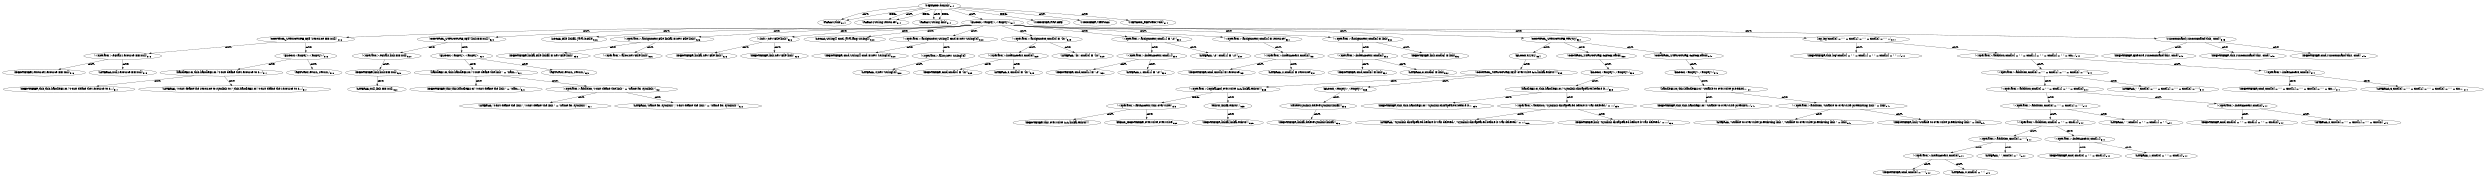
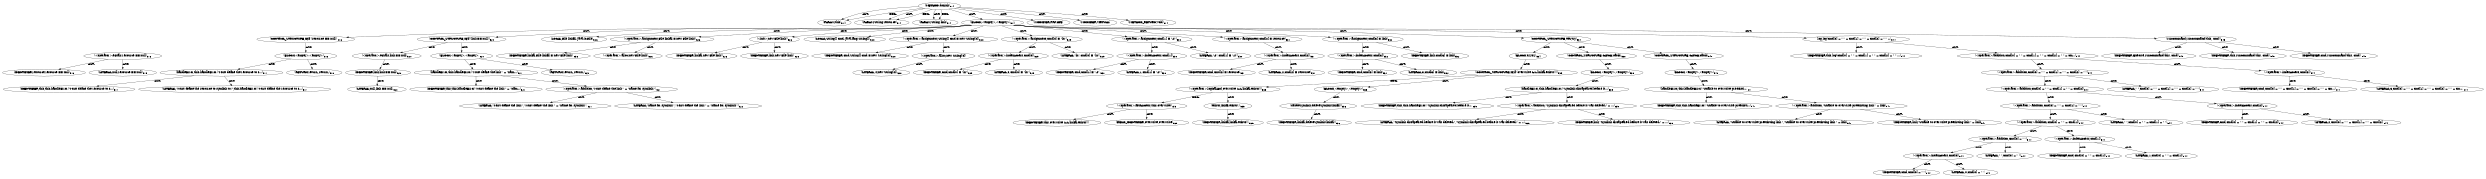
  digraph {
    n1 [label=<(METHOD,doLink)<SUB>514</SUB>>]
    n2 [label=<(PARAM,this)<SUB>514</SUB>>]
    n3 [label=<(PARAM,String resource)<SUB>514</SUB>>]
    n4 [label=<(PARAM,String link)<SUB>514</SUB>>]
    n5 [label=<(BLOCK,&lt;empty&gt;,&lt;empty&gt;)<SUB>514</SUB>>]
    n6 [label=<(MODIFIER,PRIVATE)>]
    n7 [label=<(MODIFIER,VIRTUAL)>]
    n8 [label=<(METHOD_RETURN,void)<SUB>514</SUB>>]
    n9 [label=<(CONTROL_STRUCTURE,IF,if (resource == null))<SUB>516</SUB>>]
    n10 [label=<(CONTROL_STRUCTURE,IF,if (link == null))<SUB>520</SUB>>]
    n11 [label=<(LOCAL,File linkfil: java.io.File)<SUB>526</SUB>>]
    n12 [label=<(&lt;operator&gt;.assignment,File linkfil = new File(link))<SUB>526</SUB>>]
    n13 [label=<(&lt;init&gt;,new File(link))<SUB>526</SUB>>]
    n14 [label=<(LOCAL,String[] cmd: java.lang.String[])<SUB>528</SUB>>]
    n15 [label=<(&lt;operator&gt;.assignment,String[] cmd = new String[4])<SUB>528</SUB>>]
    n16 [label=<(&lt;operator&gt;.assignment,cmd[0] = &quot;ln&quot;)<SUB>529</SUB>>]
    n17 [label=<(&lt;operator&gt;.assignment,cmd[1] = &quot;-s&quot;)<SUB>530</SUB>>]
    n18 [label=<(&lt;operator&gt;.assignment,cmd[2] = resource)<SUB>531</SUB>>]
    n19 [label=<(&lt;operator&gt;.assignment,cmd[3] = link)<SUB>532</SUB>>]
    n20 [label=<(CONTROL_STRUCTURE,TRY,try)<SUB>534</SUB>>]
    n21 [label=<(log,log(cmd[0] + &quot; &quot; + cmd[1] + &quot; &quot; + cmd[2] + &quot; &quot; ...)<SUB>544</SUB>>]
    n22 [label=<(runCommand,runCommand(this, cmd))<SUB>545</SUB>>]
    n23 [label=<(&lt;operator&gt;.equals,resource == null)<SUB>516</SUB>>]
    n24 [label=<(BLOCK,&lt;empty&gt;,&lt;empty&gt;)<SUB>516</SUB>>]
    n25 [label=<(&lt;operator&gt;.equals,link == null)<SUB>520</SUB>>]
    n26 [label=<(BLOCK,&lt;empty&gt;,&lt;empty&gt;)<SUB>520</SUB>>]
    n27 [label=<(IDENTIFIER,linkfil,File linkfil = new File(link))<SUB>536</SUB>>]
    n28 [label=<(&lt;operator&gt;.alloc,new File(link))<SUB>526</SUB>>]
    n29 [label=<(IDENTIFIER,linkfil,new File(link))<SUB>526</SUB>>]
    n30 [label=<(IDENTIFIER,link,new File(link))<SUB>526</SUB>>]
    n31 [label=<(IDENTIFIER,cmd,String[] cmd = new String[4])<SUB>528</SUB>>]
    n32 [label=<(&lt;operator&gt;.alloc,new String[4])>]
    n33 [label=<(&lt;operator&gt;.indexAccess,cmd[0])<SUB>529</SUB>>]
    n34 [label=<(LITERAL,&quot;ln&quot;,cmd[0] = &quot;ln&quot;)<SUB>529</SUB>>]
    n35 [label=<(&lt;operator&gt;.indexAccess,cmd[1])<SUB>530</SUB>>]
    n36 [label=<(LITERAL,&quot;-s&quot;,cmd[1] = &quot;-s&quot;)<SUB>530</SUB>>]
    n37 [label=<(&lt;operator&gt;.indexAccess,cmd[2])<SUB>531</SUB>>]
    n38 [label=<(&lt;operator&gt;.indexAccess,cmd[3])<SUB>532</SUB>>]
    n39 [label=<(IDENTIFIER,link,cmd[3] = link)<SUB>532</SUB>>]
    n40 [label=<(BLOCK,try,try)<SUB>534</SUB>>]
    n41 [label=<(CONTROL_STRUCTURE,CATCH,catch)<SUB>538</SUB>>]
    n42 [label=<(CONTROL_STRUCTURE,CATCH,catch)<SUB>540</SUB>>]
    n43 [label=<(IDENTIFIER,this,log(cmd[0] + &quot; &quot; + cmd[1] + &quot; &quot; + cmd[2] + &quot; &quot; ...)<SUB>544</SUB>>]
    n44 [label=<(&lt;operator&gt;.addition,cmd[0] + &quot; &quot; + cmd[1] + &quot; &quot; + cmd[2] + &quot; &quot; + cm...)<SUB>544</SUB>>]
    n45 [label=<(IDENTIFIER,Execute,runCommand(this, cmd))<SUB>545</SUB>>]
    n46 [label=<(IDENTIFIER,this,runCommand(this, cmd))<SUB>545</SUB>>]
    n47 [label=<(IDENTIFIER,cmd,runCommand(this, cmd))<SUB>545</SUB>>]
    n48 [label=<(IDENTIFIER,resource,resource == null)<SUB>516</SUB>>]
    n49 [label=<(LITERAL,null,resource == null)<SUB>519</SUB>>]
    n50 [label=<(handleError,this.handleError(&quot;Must define the resource to s...)<SUB>517</SUB>>]
    n51 [label=<(RETURN,return;,return;)<SUB>518</SUB>>]
    n52 [label=<(IDENTIFIER,this,this.handleError(&quot;Must define the resource to s...)<SUB>517</SUB>>]
    n53 [label=<(LITERAL,&quot;Must define the resource to symlink to!&quot;,this.handleError(&quot;Must define the resource to s...)<SUB>517</SUB>>]
    n54 [label=<(IDENTIFIER,link,link == null)<SUB>520</SUB>>]
    n55 [label=<(handleError,this.handleError(&quot;Must define the link &quot; + &quot;nam...)<SUB>521</SUB>>]
    n56 [label=<(RETURN,return;,return;)<SUB>523</SUB>>]
    n57 [label=<(LITERAL,null,link == null)<SUB>520</SUB>>]
    n58 [label=<(IDENTIFIER,this,this.handleError(&quot;Must define the link &quot; + &quot;nam...)<SUB>521</SUB>>]
    n59 [label=<(&lt;operator&gt;.addition,&quot;Must define the link &quot; + &quot;name for symlink!&quot;)<SUB>521</SUB>>]
    n60 [label=<(LITERAL,&quot;Must define the link &quot;,&quot;Must define the link &quot; + &quot;name for symlink!&quot;)<SUB>521</SUB>>]
    n61 [label=<(LITERAL,&quot;name for symlink!&quot;,&quot;Must define the link &quot; + &quot;name for symlink!&quot;)<SUB>522</SUB>>]
    n62 [label=<(LITERAL,4,new String[4])<SUB>528</SUB>>]
    n63 [label=<(IDENTIFIER,cmd,cmd[0] = &quot;ln&quot;)<SUB>529</SUB>>]
    n64 [label=<(LITERAL,0,cmd[0] = &quot;ln&quot;)<SUB>529</SUB>>]
    n65 [label=<(IDENTIFIER,cmd,cmd[1] = &quot;-s&quot;)<SUB>530</SUB>>]
    n66 [label=<(LITERAL,1,cmd[1] = &quot;-s&quot;)<SUB>530</SUB>>]
    n67 [label=<(IDENTIFIER,cmd,cmd[2] = resource)<SUB>531</SUB>>]
    n68 [label=<(LITERAL,2,cmd[2] = resource)<SUB>531</SUB>>]
    n69 [label=<(IDENTIFIER,cmd,cmd[3] = link)<SUB>532</SUB>>]
    n70 [label=<(LITERAL,3,cmd[3] = link)<SUB>532</SUB>>]
    n71 [label=<(CONTROL_STRUCTURE,IF,if (overwrite &amp;&amp; linkfil.exists()))<SUB>535</SUB>>]
    n72 [label=<(BLOCK,&lt;empty&gt;,&lt;empty&gt;)<SUB>538</SUB>>]
    n73 [label=<(BLOCK,&lt;empty&gt;,&lt;empty&gt;)<SUB>540</SUB>>]
    n74 [label=<(&lt;operator&gt;.logicalAnd,overwrite &amp;&amp; linkfil.exists())<SUB>535</SUB>>]
    n75 [label=<(BLOCK,&lt;empty&gt;,&lt;empty&gt;)<SUB>535</SUB>>]
    n76 [label=<(&lt;operator&gt;.fieldAccess,this.overwrite)<SUB>135</SUB>>]
    n77 [label=<(exists,linkfil.exists())<SUB>535</SUB>>]
    n78 [label=<(deleteSymlink,deleteSymlink(linkfil))<SUB>536</SUB>>]
    n79 [label=<(IDENTIFIER,this,overwrite &amp;&amp; linkfil.exists())>]
    n80 [label=<(FIELD_IDENTIFIER,overwrite,overwrite)<SUB>535</SUB>>]
    n81 [label=<(IDENTIFIER,linkfil,linkfil.exists())<SUB>535</SUB>>]
    n82 [label=<(IDENTIFIER,linkfil,deleteSymlink(linkfil))<SUB>536</SUB>>]
    n83 [label=<(handleError,this.handleError(&quot;Symlink dissapeared before it...)<SUB>539</SUB>>]
    n84 [label=<(IDENTIFIER,this,this.handleError(&quot;Symlink dissapeared before it...)<SUB>539</SUB>>]
    n85 [label=<(&lt;operator&gt;.addition,&quot;Symlink dissapeared before it was deleted:&quot; + ...)<SUB>539</SUB>>]
    n86 [label=<(LITERAL,&quot;Symlink dissapeared before it was deleted:&quot;,&quot;Symlink dissapeared before it was deleted:&quot; + ...)<SUB>539</SUB>>]
    n87 [label=<(IDENTIFIER,link,&quot;Symlink dissapeared before it was deleted:&quot; + ...)<SUB>539</SUB>>]
    n88 [label=<(handleError,this.handleError(&quot;Unable to overwrite preexisti...)<SUB>541</SUB>>]
    n89 [label=<(IDENTIFIER,this,this.handleError(&quot;Unable to overwrite preexisti...)<SUB>541</SUB>>]
    n90 [label=<(&lt;operator&gt;.addition,&quot;Unable to overwrite preexisting link &quot; + link)<SUB>541</SUB>>]
    n91 [label=<(LITERAL,&quot;Unable to overwrite preexisting link &quot;,&quot;Unable to overwrite preexisting link &quot; + link)<SUB>541</SUB>>]
    n92 [label=<(IDENTIFIER,link,&quot;Unable to overwrite preexisting link &quot; + link)<SUB>541</SUB>>]
    n93 [label=<(&lt;operator&gt;.addition,cmd[0] + &quot; &quot; + cmd[1] + &quot; &quot; + cmd[2] + &quot; &quot;)<SUB>544</SUB>>]
    n94 [label=<(&lt;operator&gt;.indexAccess,cmd[3])<SUB>544</SUB>>]
    n95 [label=<(&lt;operator&gt;.addition,cmd[0] + &quot; &quot; + cmd[1] + &quot; &quot; + cmd[2])<SUB>544</SUB>>]
    n96 [label=<(LITERAL,&quot; &quot;,cmd[0] + &quot; &quot; + cmd[1] + &quot; &quot; + cmd[2] + &quot; &quot;)<SUB>544</SUB>>]
    n97 [label=<(IDENTIFIER,cmd,cmd[0] + &quot; &quot; + cmd[1] + &quot; &quot; + cmd[2] + &quot; &quot; + cm...)<SUB>544</SUB>>]
    n98 [label=<(LITERAL,3,cmd[0] + &quot; &quot; + cmd[1] + &quot; &quot; + cmd[2] + &quot; &quot; + cm...)<SUB>544</SUB>>]
    n99 [label=<(&lt;operator&gt;.addition,cmd[0] + &quot; &quot; + cmd[1] + &quot; &quot;)<SUB>544</SUB>>]
    n100 [label=<(&lt;operator&gt;.indexAccess,cmd[2])<SUB>544</SUB>>]
    n101 [label=<(&lt;operator&gt;.addition,cmd[0] + &quot; &quot; + cmd[1])<SUB>544</SUB>>]
    n102 [label=<(LITERAL,&quot; &quot;,cmd[0] + &quot; &quot; + cmd[1] + &quot; &quot;)<SUB>544</SUB>>]
    n103 [label=<(IDENTIFIER,cmd,cmd[0] + &quot; &quot; + cmd[1] + &quot; &quot; + cmd[2])<SUB>544</SUB>>]
    n104 [label=<(LITERAL,2,cmd[0] + &quot; &quot; + cmd[1] + &quot; &quot; + cmd[2])<SUB>544</SUB>>]
    n105 [label=<(&lt;operator&gt;.addition,cmd[0] + &quot; &quot;)<SUB>544</SUB>>]
    n106 [label=<(&lt;operator&gt;.indexAccess,cmd[1])<SUB>544</SUB>>]
    n107 [label=<(&lt;operator&gt;.indexAccess,cmd[0])<SUB>544</SUB>>]
    n108 [label=<(LITERAL,&quot; &quot;,cmd[0] + &quot; &quot;)<SUB>544</SUB>>]
    n109 [label=<(IDENTIFIER,cmd,cmd[0] + &quot; &quot; + cmd[1])<SUB>544</SUB>>]
    n110 [label=<(LITERAL,1,cmd[0] + &quot; &quot; + cmd[1])<SUB>544</SUB>>]
    n111 [label=<(IDENTIFIER,cmd,cmd[0] + &quot; &quot;)<SUB>544</SUB>>]
    n112 [label=<(LITERAL,0,cmd[0] + &quot; &quot;)<SUB>544</SUB>>]
    n1 -> n2 [label="AST: "]
    n1 -> n2 [label="DDG: "]
    n1 -> n3 [label="AST: "]
    n1 -> n3 [label="DDG: "]
    n1 -> n4 [label="AST: "]
    n1 -> n4 [label="DDG: "]
    n1 -> n5 [label="AST: "]
-   n1 -> n6 [label="DDG: "]
+   n1 -> n6 [label="AST: "]
    n1 -> n7 [label="AST: "]
    n1 -> n8 [label="AST: "]
    n5 -> n9 [label="AST: "]
    n5 -> n10 [label="AST: "]
    n5 -> n11 [label="AST: "]
    n5 -> n12 [label="AST: "]
    n5 -> n13 [label="AST: "]
    n5 -> n14 [label="AST: "]
    n5 -> n15 [label="AST: "]
    n5 -> n16 [label="AST: "]
    n5 -> n17 [label="AST: "]
    n5 -> n18 [label="AST: "]
    n5 -> n19 [label="AST: "]
    n5 -> n20 [label="AST: "]
    n5 -> n21 [label="AST: "]
    n5 -> n22 [label="AST: "]
-   n9 -> n23 [label="AST: "]
    n9 -> n24 [label="AST: "]
    n10 -> n25 [label="AST: "]
    n10 -> n26 [label="AST: "]
    n12 -> n27 [label="AST: "]
    n12 -> n28 [label="AST: "]
    n13 -> n29 [label="AST: "]
    n13 -> n30 [label="AST: "]
    n15 -> n31 [label="AST: "]
    n15 -> n32 [label="AST: "]
    n16 -> n33 [label="AST: "]
    n16 -> n34 [label="AST: "]
    n17 -> n35 [label="AST: "]
    n17 -> n36 [label="AST: "]
    n18 -> n37 [label="AST: "]
    n19 -> n38 [label="AST: "]
    n19 -> n39 [label="AST: "]
    n20 -> n40 [label="AST: "]
    n20 -> n41 [label="AST: "]
    n20 -> n42 [label="AST: "]
    n21 -> n43 [label="AST: "]
    n21 -> n44 [label="AST: "]
    n22 -> n45 [label="AST: "]
    n22 -> n46 [label="AST: "]
    n22 -> n47 [label="AST: "]
    n23 -> n48 [label="AST: "]
    n23 -> n49 [label="AST: "]
    n24 -> n50 [label="AST: "]
    n24 -> n51 [label="AST: "]
    n25 -> n54 [label="AST: "]
    n26 -> n55 [label="AST: "]
    n26 -> n56 [label="AST: "]
    n32 -> n62 [label="AST: "]
    n33 -> n63 [label="AST: "]
    n33 -> n64 [label="AST: "]
    n35 -> n65 [label="AST: "]
    n35 -> n66 [label="AST: "]
    n37 -> n67 [label="AST: "]
    n37 -> n68 [label="AST: "]
    n38 -> n69 [label="AST: "]
    n38 -> n70 [label="AST: "]
    n40 -> n71 [label="AST: "]
    n41 -> n72 [label="AST: "]
    n42 -> n73 [label="AST: "]
    n44 -> n93 [label="AST: "]
    n44 -> n94 [label="AST: "]
    n50 -> n52 [label="AST: "]
    n50 -> n53 [label="AST: "]
    n54 -> n57 [label="AST: "]
    n55 -> n58 [label="AST: "]
    n55 -> n59 [label="AST: "]
    n59 -> n60 [label="AST: "]
    n59 -> n61 [label="AST: "]
-   n71 -> n74 [label="AST: "]
+   n71 -> n74 [label="DDG: "]
    n71 -> n75 [label="AST: "]
    n72 -> n83 [label="AST: "]
    n73 -> n88 [label="AST: "]
    n74 -> n76 [label="DDG: "]
    n74 -> n77 [label="AST: "]
    n75 -> n78 [label="AST: "]
    n76 -> n79 [label="AST: "]
    n76 -> n80 [label="AST: "]
    n77 -> n81 [label="AST: "]
    n78 -> n82 [label="AST: "]
    n83 -> n84 [label="AST: "]
    n83 -> n85 [label="AST: "]
    n85 -> n86 [label="AST: "]
    n85 -> n87 [label="AST: "]
    n88 -> n89 [label="AST: "]
    n88 -> n90 [label="AST: "]
    n90 -> n91 [label="AST: "]
    n90 -> n92 [label="AST: "]
    n93 -> n95 [label="AST: "]
    n93 -> n96 [label="AST: "]
    n94 -> n97 [label="AST: "]
    n94 -> n98 [label="AST: "]
    n95 -> n99 [label="AST: "]
    n95 -> n100 [label="AST: "]
    n99 -> n101 [label="AST: "]
    n99 -> n102 [label="AST: "]
    n100 -> n103 [label="AST: "]
    n100 -> n104 [label="AST: "]
    n101 -> n105 [label="AST: "]
    n101 -> n106 [label="AST: "]
    n105 -> n107 [label="AST: "]
    n105 -> n108 [label="AST: "]
    n106 -> n109 [label="AST: "]
    n106 -> n110 [label="AST: "]
    n107 -> n111 [label="AST: "]
    n107 -> n112 [label="AST: "]
  }
